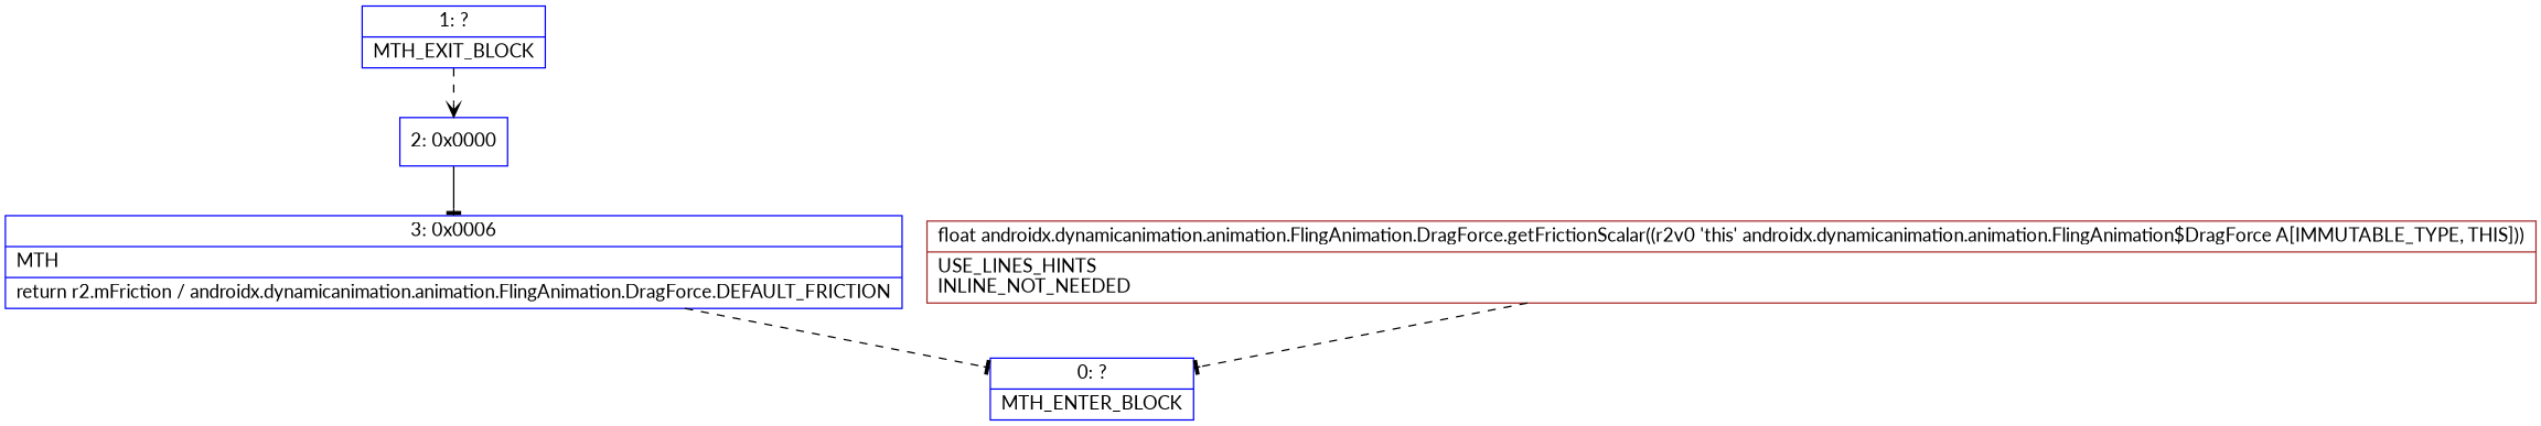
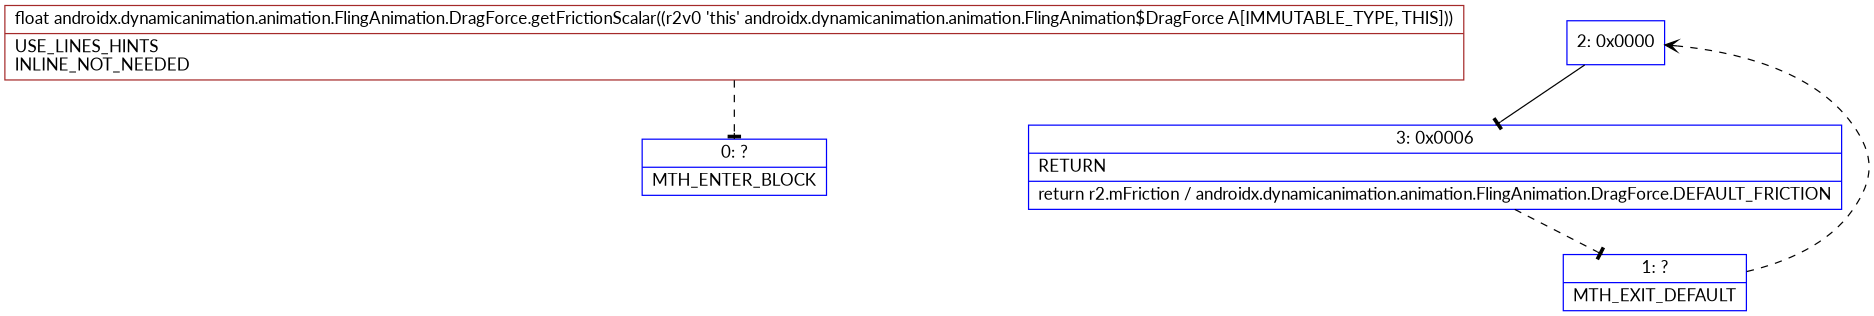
  digraph {
    fontname=Lato
    node [color=blue fontname=Lato shape=record]
    edge [arrowhead=tee fontname=Lato style=dashed]
    n1 [label="{0\:\ ?|MTH_ENTER_BLOCK\l}"]
    n2 [label="{2\:\ 0x0000}"]
-   n3 [label="{3\:\ 0x0006|MTH\l|return r2.mFriction \/ androidx.dynamicanimation.animation.FlingAnimation.DragForce.DEFAULT_FRICTION\l}"]
-   n4 [label="{1\:\ ?|MTH_EXIT_BLOCK\l}"]
+   n3 [label="{3\:\ 0x0006|RETURN\l|return r2.mFriction \/ androidx.dynamicanimation.animation.FlingAnimation.DragForce.DEFAULT_FRICTION\l}"]
+   n4 [label="{1\:\ ?|MTH_EXIT_DEFAULT\l}"]
    n5 [color=brown label="{float androidx.dynamicanimation.animation.FlingAnimation.DragForce.getFrictionScalar((r2v0 'this' androidx.dynamicanimation.animation.FlingAnimation$DragForce A[IMMUTABLE_TYPE, THIS]))  | USE_LINES_HINTS\lINLINE_NOT_NEEDED\l}"]
    n2 -> n3 [style=solid]
-   n3 -> n1
+   n3 -> n4
    n4 -> n2 [arrowhead=vee]
    n5 -> n1
  }
